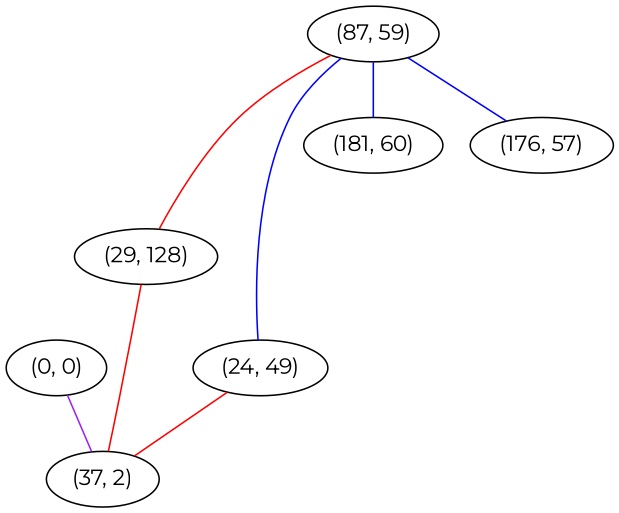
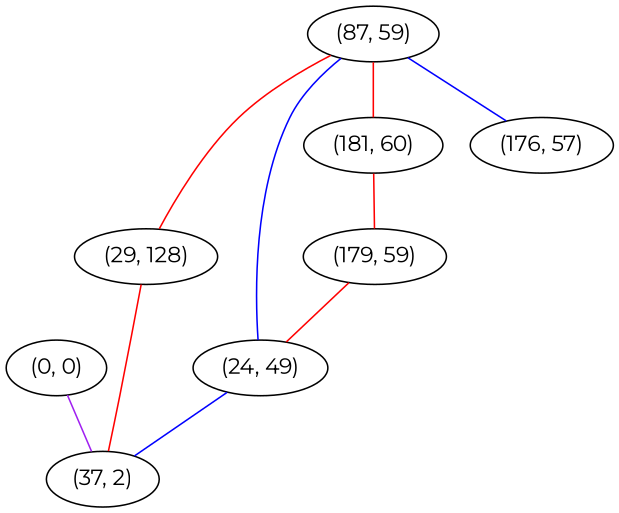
  graph {
    fontname=Montserrat
    node [fontname=Montserrat]
    edge [color=blue fontname=Montserrat weight=3]
    "(0, 0)"
    "(37, 2)"
    n3 [label="(87, 59)"]
    "(181, 60)"
    "(29, 128)"
    "(24, 49)"
    "(176, 57)"
+   "(179, 59)"
    "(0, 0)" -- "(37, 2)" [color=purple weight=4]
-   n3 -- "(181, 60)"
+   n3 -- "(181, 60)" [color=red]
    n3 -- "(29, 128)" [color=red weight=1]
    n3 -- "(24, 49)"
    n3 -- "(176, 57)"
+   "(181, 60)" -- "(179, 59)" [color=red weight=1]
    "(29, 128)" -- "(37, 2)" [color=red weight=1]
-   "(24, 49)" -- "(37, 2)" [color=red]
+   "(24, 49)" -- "(37, 2)"
+   "(179, 59)" -- "(24, 49)" [color=red weight=1]
  }
